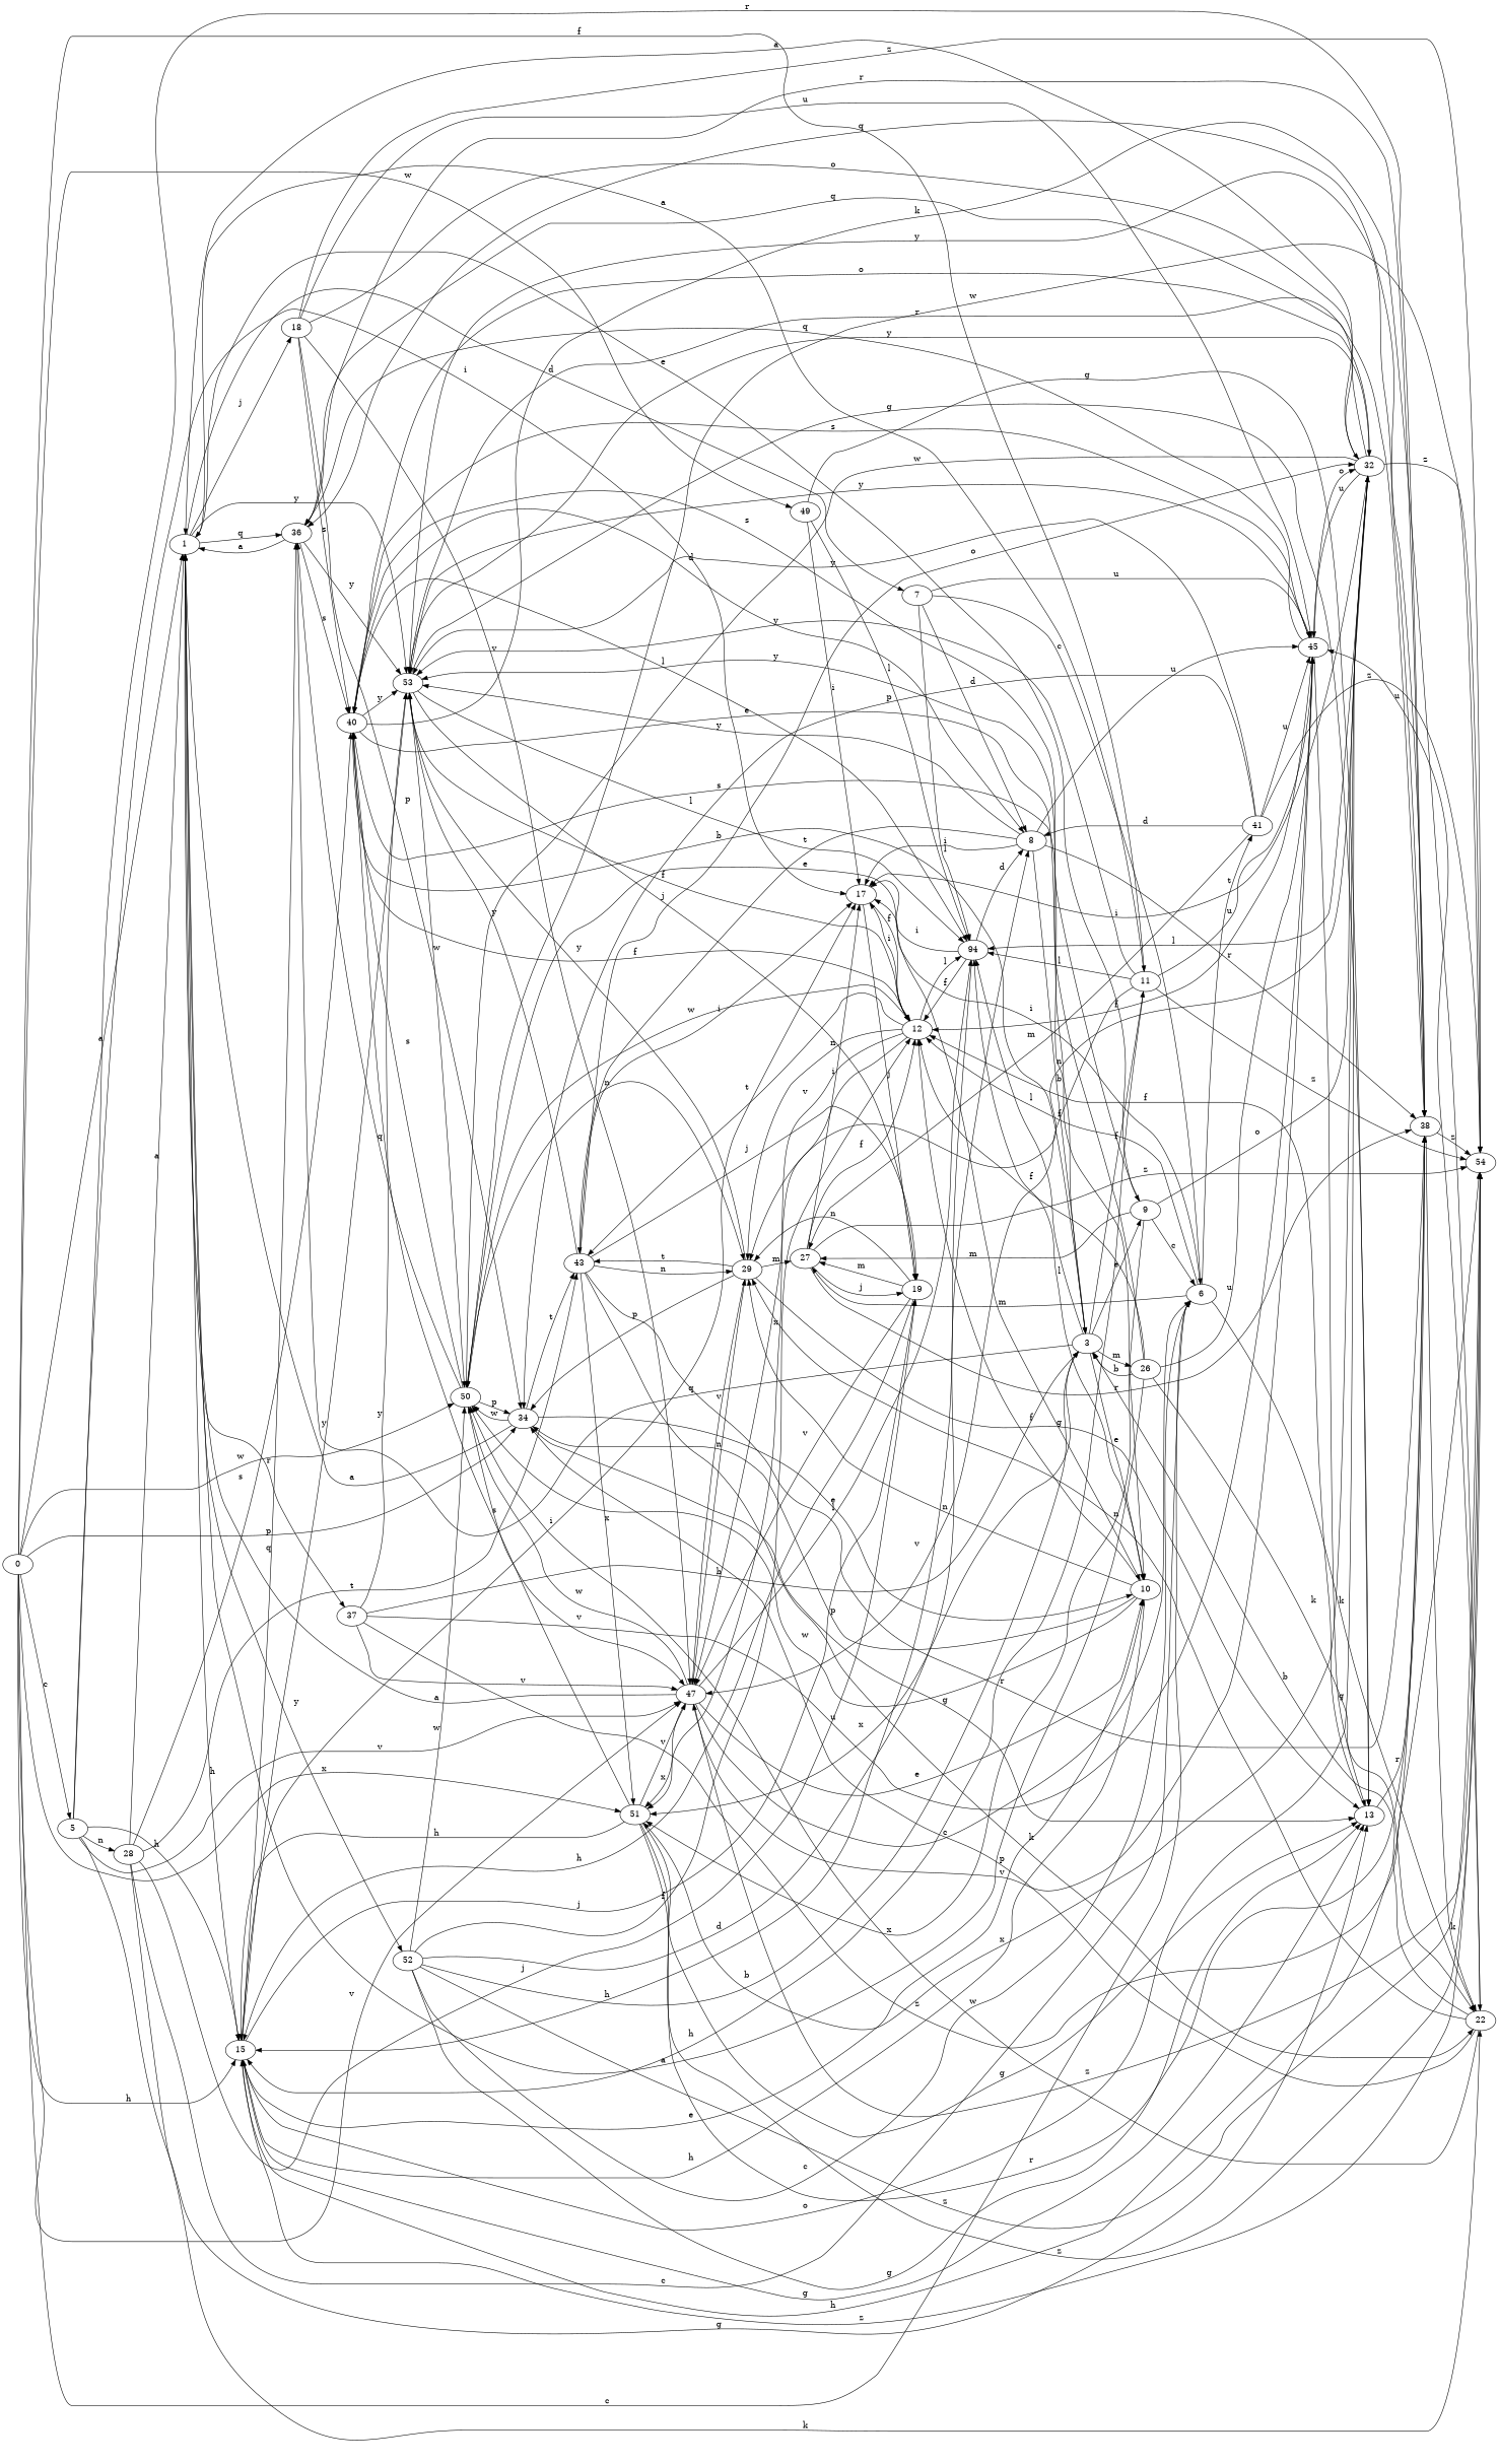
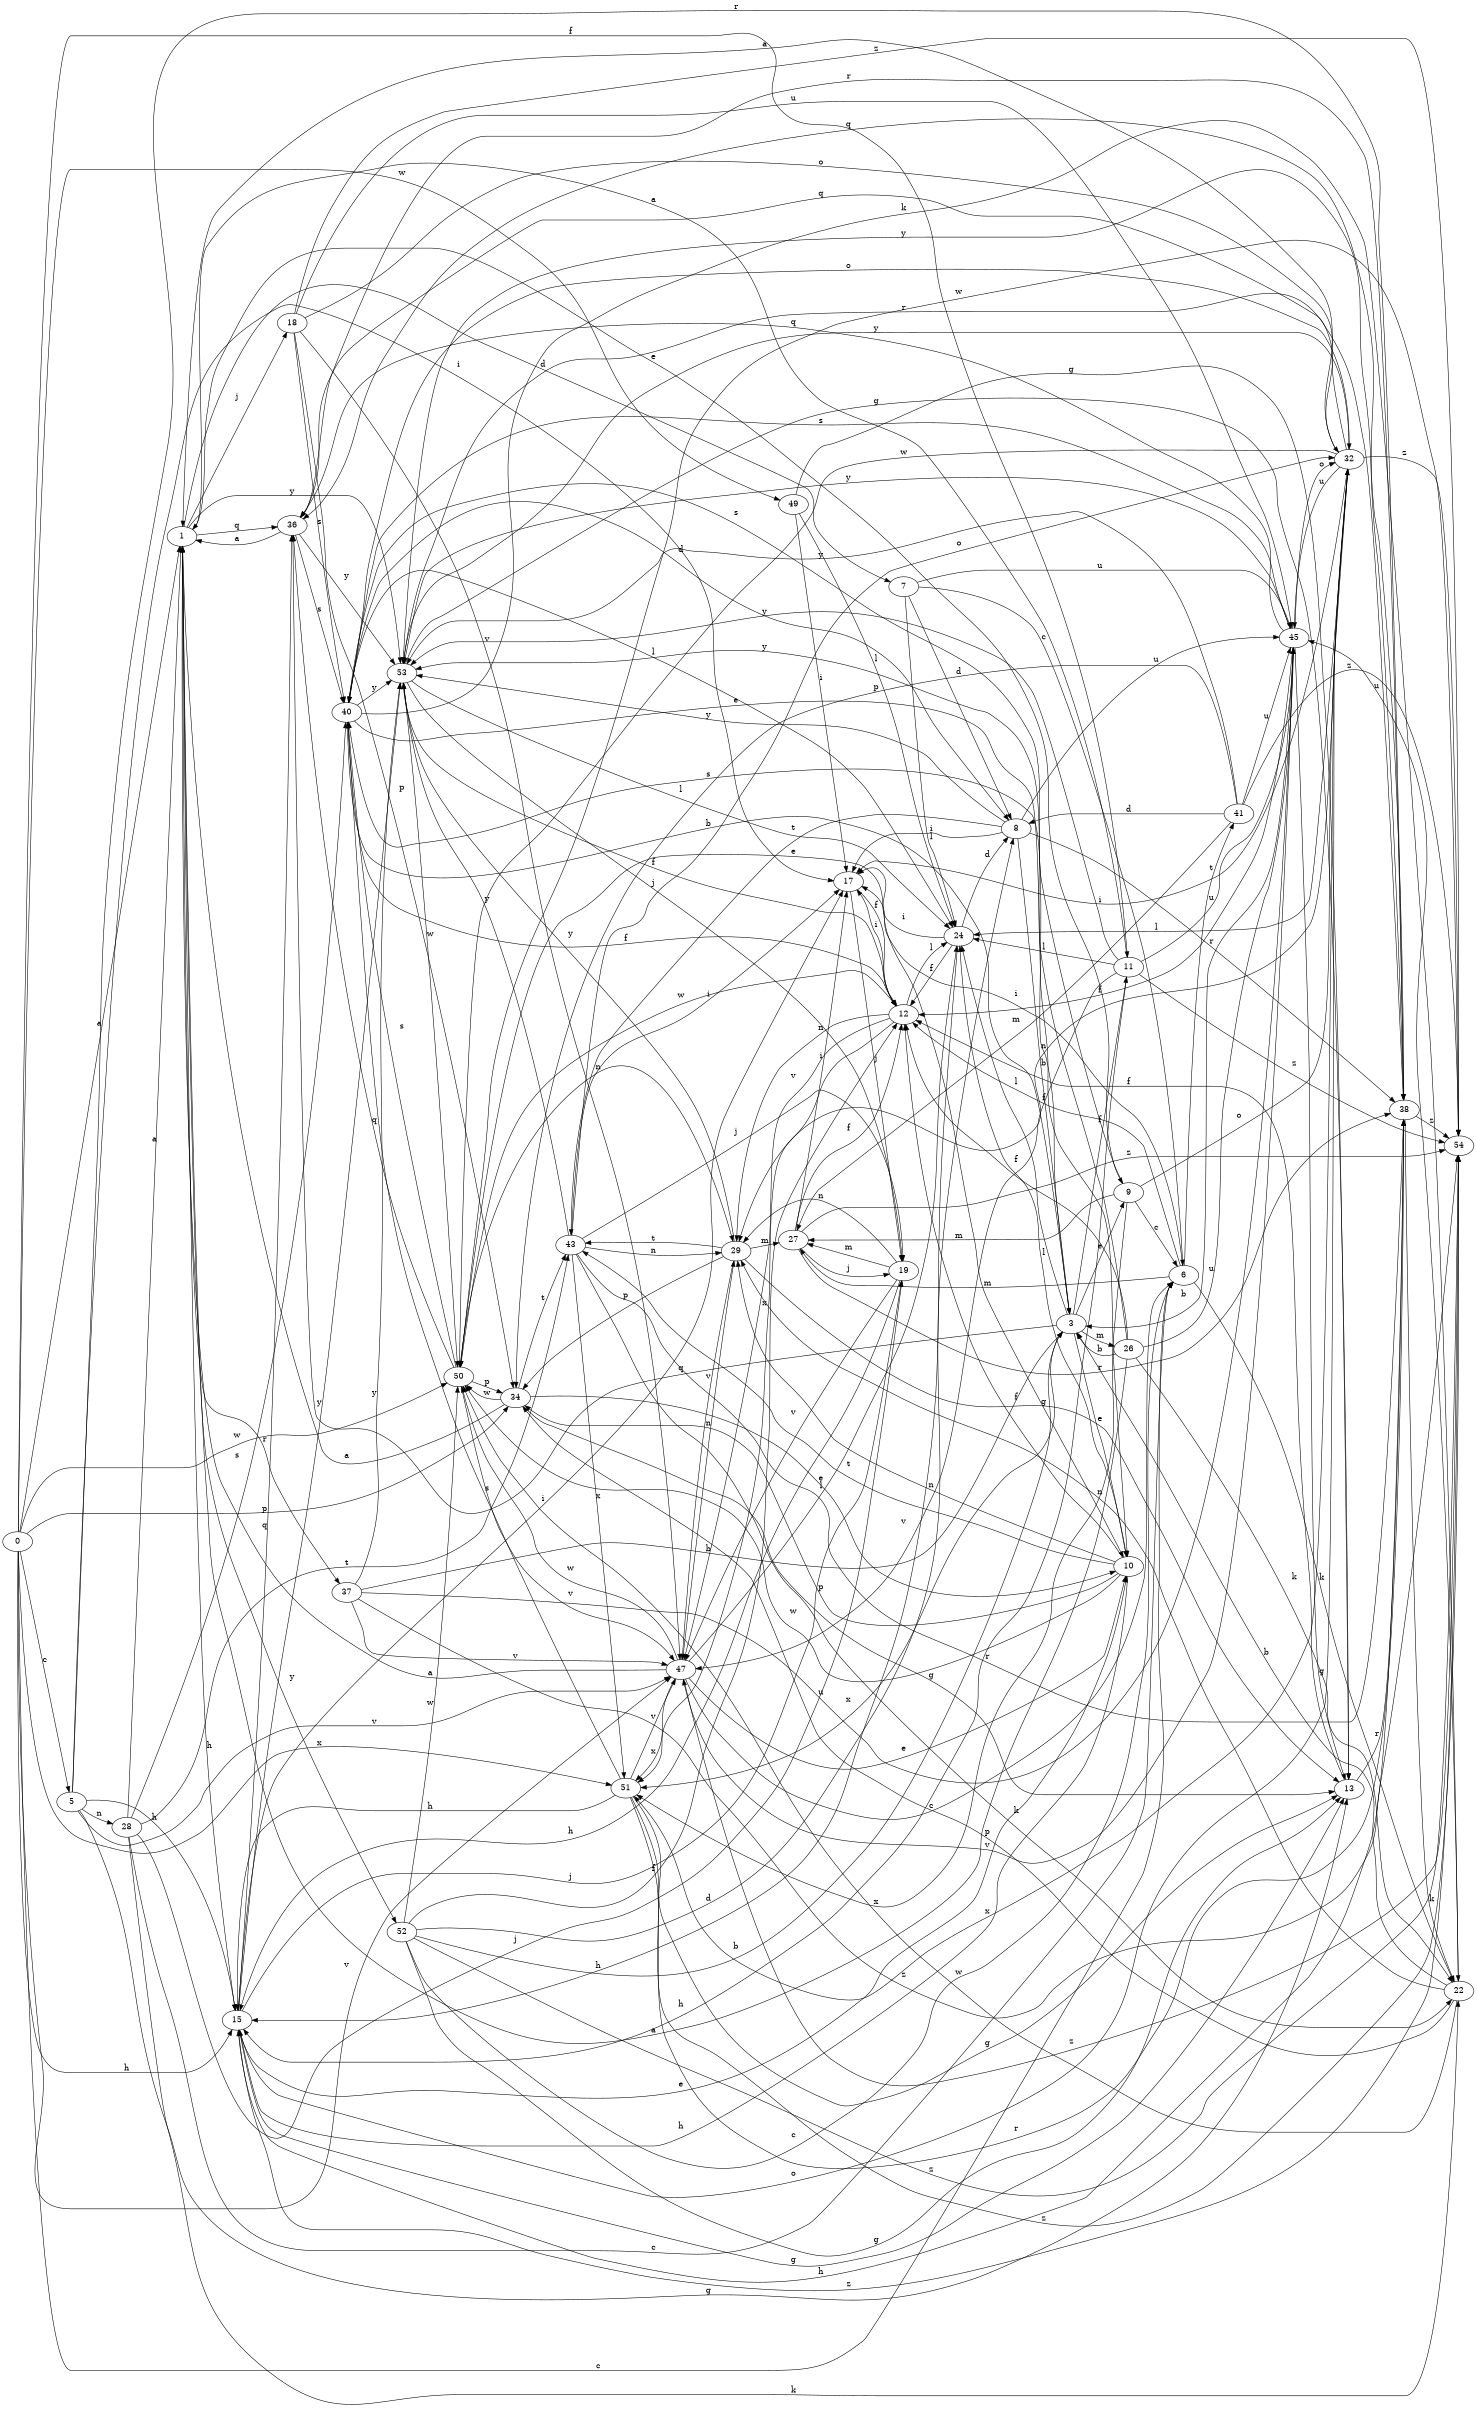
  strict digraph {
    rankdir=LR
    0
    1
    5
    6
    11
    15
    34
    n8 [label=47]
    49
    50
    51
    7
    9
    18
    36
    37
    52
    53
    28
    13
    17
    38
    12
    22
    27
    41
-   24 [label=94]
+   24
    45
    54
    10
    32
    19
    43
    29
    40
    8
    3
    26
    0 -> 1 [label=a]
    0 -> 5 [label=c]
    0 -> 6 [label=c]
    0 -> 11 [label=f]
    0 -> 15 [label=h]
    0 -> 34 [label=p]
    0 -> n8 [label=v]
    0 -> 49 [label=w]
    0 -> 50 [label=w]
    0 -> 51 [label=x]
    1 -> 15 [label=h]
    1 -> 7 [label=d]
    1 -> 9 [label=e]
    1 -> 18 [label=j]
    1 -> 36 [label=q]
    1 -> 37 [label=r]
    1 -> 52 [label=y]
    1 -> 53 [label=y]
    5 -> 15 [label=h]
    5 -> n8 [label=v]
    5 -> 28 [label=n]
    5 -> 13 [label=g]
    5 -> 17 [label=i]
    5 -> 38 [label=r]
    6 -> 17 [label=i]
    6 -> 12 [label=f]
    6 -> 22 [label=k]
    6 -> 27 [label=m]
    6 -> 41 [label=t]
    11 -> 1 [label=a]
    11 -> 15 [label=h]
    11 -> n8 [label=v]
    11 -> 53 [label=y]
    11 -> 24 [label=l]
    11 -> 45 [label=u]
    11 -> 54 [label=z]
    15 -> 36 [label=q]
    15 -> 53 [label=y]
    15 -> 13 [label=g]
    15 -> 17 [label=i]
    15 -> 54 [label=z]
    15 -> 10 [label=e]
    15 -> 32 [label=o]
    15 -> 19 [label=j]
    34 -> 1 [label=a]
    34 -> 50 [label=w]
    34 -> 13 [label=g]
    34 -> 10 [label=e]
    34 -> 43 [label=t]
    n8 -> 1 [label=a]
    n8 -> 6 [label=c]
    n8 -> 50 [label=w]
    n8 -> 51 [label=x]
    n8 -> 24 [label=l]
    n8 -> 54 [label=z]
    n8 -> 10 [label=e]
    n8 -> 29 [label=n]
    49 -> 13 [label=g]
    49 -> 17 [label=i]
    49 -> 24 [label=l]
    50 -> 34 [label=p]
    50 -> n8 [label=v]
    50 -> 36 [label=q]
    50 -> 10 [label=e]
    50 -> 29 [label=n]
    50 -> 40 [label=s]
    51 -> 15 [label=h]
    51 -> n8 [label=v]
    51 -> 13 [label=g]
    51 -> 38 [label=r]
    51 -> 54 [label=z]
    51 -> 40 [label=s]
    7 -> 6 [label=c]
    7 -> 24 [label=l]
    7 -> 45 [label=u]
    7 -> 8 [label=d]
    9 -> 6 [label=c]
    9 -> 51 [label=x]
    9 -> 27 [label=m]
    9 -> 32 [label=o]
    9 -> 40 [label=s]
    18 -> 34 [label=p]
    18 -> n8 [label=v]
    18 -> 45 [label=u]
    18 -> 54 [label=z]
    18 -> 32 [label=o]
    18 -> 40 [label=s]
    36 -> 1 [label=a]
    36 -> 53 [label=y]
    36 -> 38 [label=r]
    36 -> 40 [label=s]
    37 -> n8 [label=v]
    37 -> 53 [label=y]
    37 -> 45 [label=u]
    37 -> 54 [label=z]
    37 -> 3 [label=b]
    52 -> 6 [label=c]
    52 -> 50 [label=w]
    52 -> 13 [label=g]
    52 -> 12 [label=f]
    52 -> 54 [label=z]
    52 -> 8 [label=d]
    52 -> 3 [label=b]
    53 -> 50 [label=w]
    53 -> 13 [label=g]
    53 -> 38 [label=r]
    53 -> 12 [label=f]
    53 -> 24 [label=l]
    53 -> 19 [label=j]
    28 -> 1 [label=a]
    28 -> 6 [label=c]
    28 -> 22 [label=k]
    28 -> 19 [label=j]
    28 -> 43 [label=t]
    28 -> 40 [label=s]
    13 -> 38 [label=r]
    13 -> 12 [label=f]
    17 -> 12 [label=f]
    17 -> 19 [label=j]
    38 -> 15 [label=h]
    38 -> 36 [label=q]
    38 -> 53 [label=y]
    38 -> 22 [label=k]
    38 -> 54 [label=z]
    12 -> n8 [label=v]
    12 -> 50 [label=w]
    12 -> 51 [label=x]
    12 -> 17 [label=i]
    12 -> 24 [label=l]
-   12 -> 43 [label=t]
+   10 -> 43 [label=t]
    12 -> 29 [label=n]
    22 -> 34 [label=p]
    22 -> 50 [label=w]
    22 -> 45 [label=u]
    22 -> 29 [label=n]
    22 -> 3 [label=b]
    27 -> 17 [label=i]
    27 -> 38 [label=r]
    27 -> 12 [label=f]
    27 -> 54 [label=z]
    27 -> 19 [label=j]
    41 -> 34 [label=p]
    41 -> 53 [label=y]
    41 -> 27 [label=m]
    41 -> 45 [label=u]
    41 -> 54 [label=z]
    41 -> 8 [label=d]
    24 -> 15 [label=h]
    24 -> 17 [label=i]
    24 -> 12 [label=f]
    24 -> 8 [label=d]
    45 -> n8 [label=v]
    45 -> 36 [label=q]
    45 -> 53 [label=y]
    45 -> 13 [label=g]
    45 -> 12 [label=f]
    45 -> 32 [label=o]
    45 -> 40 [label=s]
+   45 -> 3 [label=b]
    54 -> 50 [label=w]
    10 -> 15 [label=h]
    10 -> 34 [label=p]
    10 -> 50 [label=w]
    10 -> 12 [label=f]
    10 -> 24 [label=l]
    10 -> 29 [label=n]
    32 -> 1 [label=a]
    32 -> 50 [label=w]
    32 -> 51 [label=x]
    32 -> 36 [label=q]
    32 -> 53 [label=y]
    32 -> 17 [label=i]
    32 -> 24 [label=l]
    32 -> 45 [label=u]
    32 -> 54 [label=z]
    32 -> 29 [label=n]
    19 -> 15 [label=h]
    19 -> n8 [label=v]
    19 -> 27 [label=m]
    19 -> 29 [label=n]
    43 -> 51 [label=x]
    43 -> 53 [label=y]
    43 -> 17 [label=i]
    43 -> 38 [label=r]
    43 -> 22 [label=k]
    43 -> 32 [label=o]
    43 -> 19 [label=j]
    43 -> 29 [label=n]
    29 -> 34 [label=p]
    29 -> n8 [label=v]
    29 -> 53 [label=y]
    29 -> 13 [label=g]
    29 -> 27 [label=m]
    29 -> 43 [label=t]
    40 -> 53 [label=y]
    40 -> 12 [label=f]
    40 -> 22 [label=k]
    40 -> 24 [label=l]
    40 -> 10 [label=e]
    40 -> 32 [label=o]
    40 -> 8 [label=d]
    40 -> 3 [label=b]
    8 -> 53 [label=y]
    8 -> 17 [label=i]
    8 -> 38 [label=r]
    8 -> 45 [label=u]
    8 -> 43 [label=t]
    8 -> 3 [label=b]
    3 -> 11 [label=f]
    3 -> 51 [label=x]
    3 -> 9 [label=e]
    3 -> 36 [label=q]
    3 -> 24 [label=l]
    3 -> 10 [label=e]
    3 -> 40 [label=s]
    3 -> 26 [label=m]
    26 -> 1 [label=a]
    26 -> 53 [label=y]
    26 -> 12 [label=f]
    26 -> 22 [label=k]
    26 -> 45 [label=u]
    26 -> 3 [label=b]
  }
